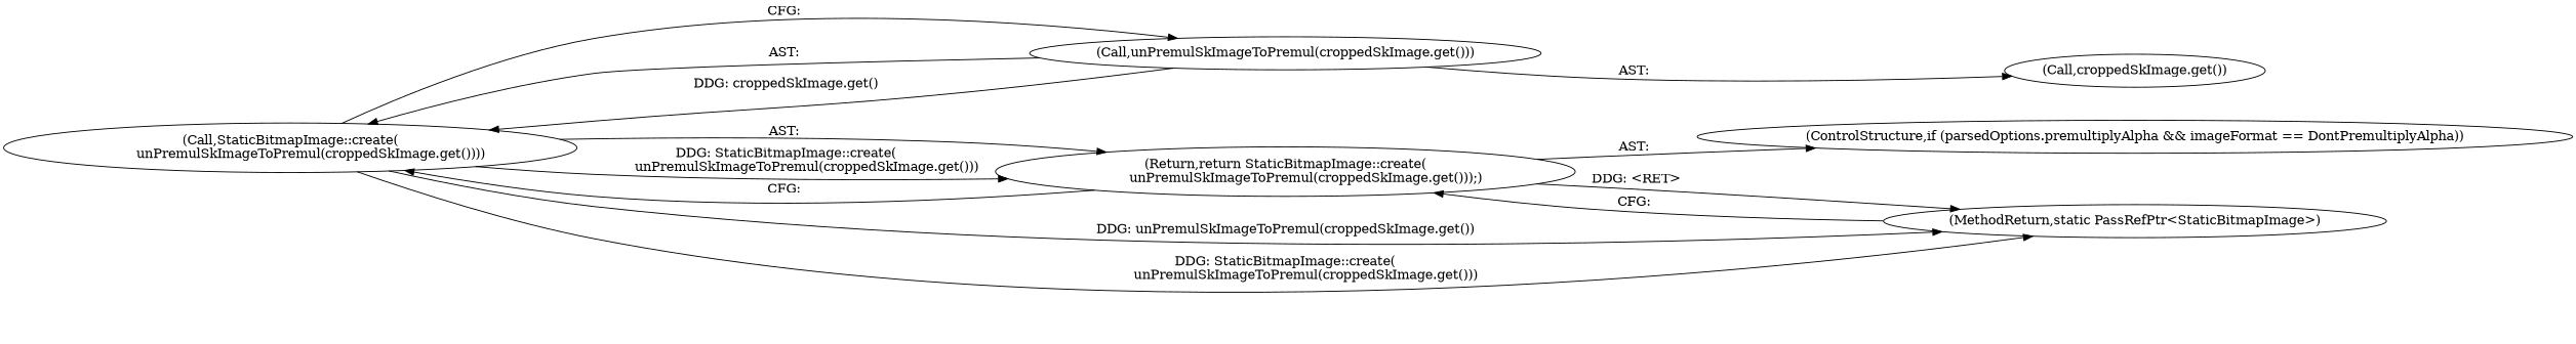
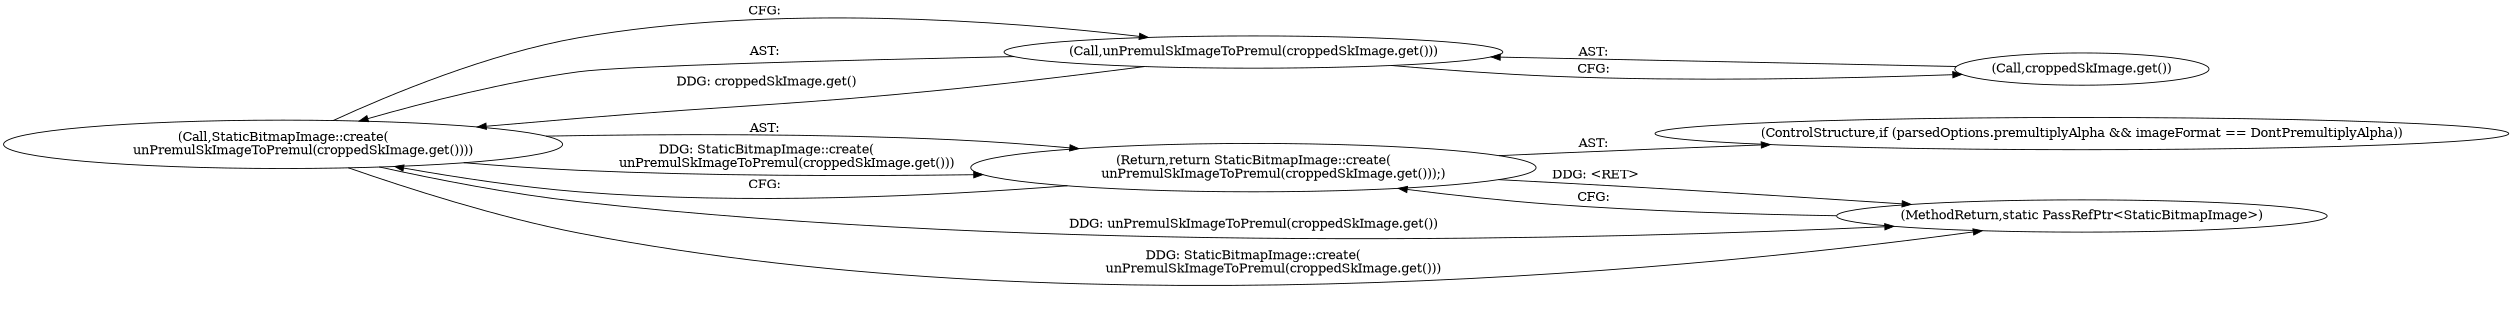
  digraph {
    rankdir=LR
    n1 [label="(Call,StaticBitmapImage::create(\n          unPremulSkImageToPremul(croppedSkImage.get())))"]
    n2 [label="(Call,unPremulSkImageToPremul(croppedSkImage.get()))"]
    n3 [label="(Return,return StaticBitmapImage::create(\n          unPremulSkImageToPremul(croppedSkImage.get()));)"]
    n4 [label="(MethodReturn,static PassRefPtr<StaticBitmapImage>)"]
    n5 [label="(Call,croppedSkImage.get())"]
    n6 [label="(ControlStructure,if (parsedOptions.premultiplyAlpha && imageFormat == DontPremultiplyAlpha))"]
    n1 -> n2 [label="CFG: "]
    n1 -> n3 [label="AST: "]
    n1 -> n3 [label="DDG: StaticBitmapImage::create(\n          unPremulSkImageToPremul(croppedSkImage.get()))"]
    n1 -> n4 [label="DDG: unPremulSkImageToPremul(croppedSkImage.get())"]
    n1 -> n4 [label="DDG: StaticBitmapImage::create(\n          unPremulSkImageToPremul(croppedSkImage.get()))"]
    n2 -> n1 [label="AST: "]
    n2 -> n1 [label="DDG: croppedSkImage.get()"]
-   n2 -> n5 [label="AST: "]
+   n2 -> n5 [label="CFG: "]
    n3 -> n1 [label="CFG: "]
    n3 -> n4 [label="DDG: <RET>"]
    n3 -> n6 [label="AST: "]
    n4 -> n3 [label="CFG: "]
+   n5 -> n2 [label="AST: "]
  }
